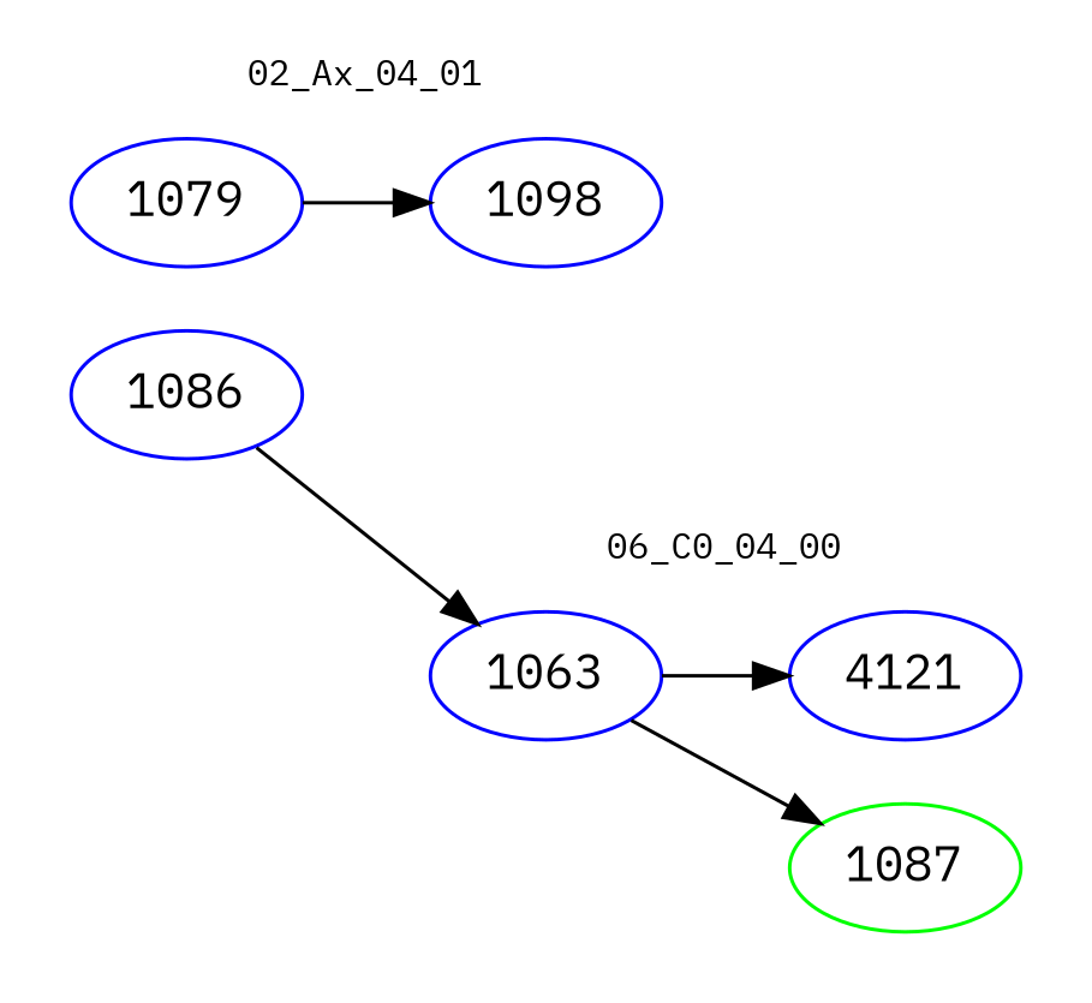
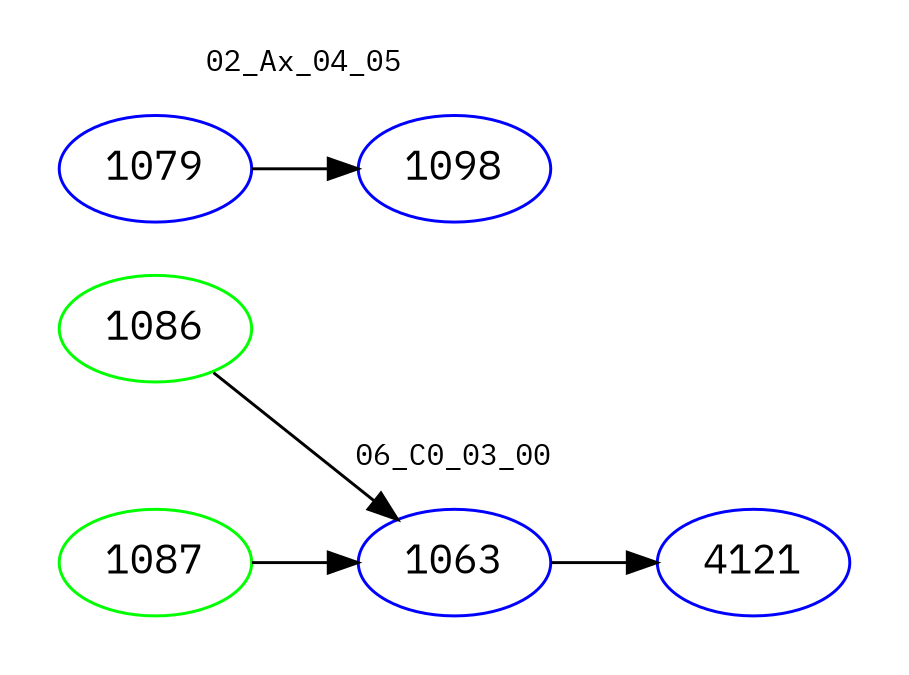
  digraph {
    fontname="IBM Plex Mono"
    rankdir=LR
    node [color=blue fontname="IBM Plex Mono"]
    edge [color=black fontname="IBM Plex Mono"]
-   n1 [label=1086]
+   n1 [color=green label=1086]
    n2 [label=1079]
    n3 [label=1098]
    n4 [color=green label=1087]
    n5 [label=1063]
    n6 [label=4121]
    subgraph cluster_1 {
      color=white
      fontsize=10
-     label="02_Ax_04_01"
+     label="02_Ax_04_05"
      n1
      n2
      n3
    }
    subgraph cluster_2 {
      color=white
      fontsize=10
-     label="06_C0_04_00"
+     label="06_C0_03_00"
      n4
      n5
      n6
    }
    n1 -> n5
    n2 -> n3
-   n5 -> n4
+   n4 -> n5
    n5 -> n6
  }
